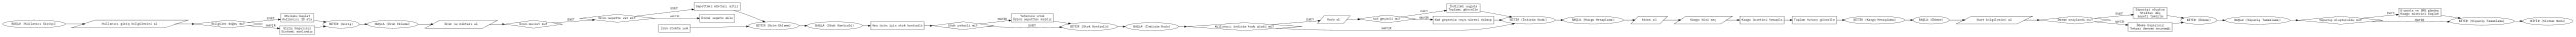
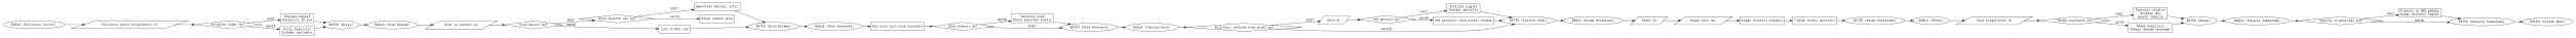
  digraph {
    fontname="IBM Plex Mono"
    rankdir=LR
    node [fontname="IBM Plex Mono" shape=oval]
    edge [fontname="IBM Plex Mono"]
    n1 [label="BAŞLA (Kullanıcı Girişi)"]
    n2 [label="Kullanıcı giriş bilgilerini al" shape=parallelogram]
    n3 [label="Bilgiler doğru mu?" shape=diamond]
    n4 [label="Oturumu başlat\nKullanıcı ID ata" shape=box]
    n5 [label="Giriş başarısız\nSistemi sonlandır" shape=box]
    n6 [label="BİTİR (Giriş)"]
    n7 [label="BAŞLA (Ürün Ekleme)"]
    n8 [label="Ürün ve miktarı al" shape=parallelogram]
    n9 [label="Ürün mevcut mu?" shape=diamond]
    n10 [label="Ürün sepette var mı?" shape=diamond]
    n11 [label="Ürün stokta yok" shape=box]
    n12 [label="Sepetteki miktarı artır" shape=box]
    n13 [label="Ürünü sepete ekle" shape=box]
    n14 [label="BİTİR (Ürün Ekleme)"]
    n15 [label="BAŞLA (Stok Kontrolü)"]
    n16 [label="Her ürün için stok kontrolü" shape=box]
    n17 [label="Stok yeterli mi?" shape=diamond]
    n18 [label="Yetersiz stok\nÜrünü sepetten kaldır" shape=box]
    n19 [label="BİTİR (Stok Kontrolü)"]
    n20 [label="BAŞLA (İndirim Kodu)"]
    n21 [label="Kullanıcı indirim kodu girdi mi?" shape=diamond]
    n22 [label="Kodu al" shape=parallelogram]
    n23 [label="BİTİR (İndirim Kodu)"]
    n24 [label="Kod geçerli mi?" shape=diamond]
    n25 [label="BAŞLA (Kargo Hesaplama)"]
    n26 [label="İndirimi uygula\nToplamı güncelle" shape=box]
    n27 [label="Kod geçersiz veya süresi dolmuş" shape=box]
    n28 [label="Adres al" shape=parallelogram]
    n29 [label="Kargo türü seç" shape=parallelogram]
    n30 [label="Kargo ücretini hesapla" shape=box]
    n31 [label="Toplam tutarı güncelle" shape=box]
    n32 [label="BİTİR (Kargo Hesaplama)"]
    n33 [label="BAŞLA (Ödeme)"]
    n34 [label="Kart bilgilerini al" shape=parallelogram]
    n35 [label="Ödeme onaylandı mı?" shape=diamond]
    n36 [label="Siparişi oluştur\nStoktan düş\nSepeti temizle" shape=box]
    n37 [label="Ödeme başarısız\nTekrar deneme seçeneği" shape=box]
    n38 [label="BİTİR (Ödeme)"]
    n39 [label="BAŞLA (Sipariş Tamamlama)"]
    n40 [label="Sipariş oluşturuldu mu?" shape=diamond]
    n41 [label="E-posta ve SMS gönder\nKargo sürecini başlat" shape=box]
    n42 [label="BİTİR (Sipariş Tamamlama)"]
    n43 [label="BİTİR (Sistem Kodu)"]
    n1 -> n2
    n2 -> n3
    n3 -> n4 [label=EVET]
    n3 -> n5 [label=HAYIR]
    n4 -> n6
    n5 -> n6
    n6 -> n7
    n7 -> n8
    n8 -> n9
    n9 -> n10 [label=EVET]
+   n9 -> n11 [label=HAYIR]
    n10 -> n12 [label=EVET]
    n10 -> n13 [label=HAYIR]
    n11 -> n14
    n12 -> n14
    n14 -> n15
    n15 -> n16
    n16 -> n17
    n17 -> n18 [label=HAYIR]
    n17 -> n19 [label=EVET]
    n18 -> n19
    n19 -> n20
    n20 -> n21
    n21 -> n22 [label=EVET]
    n21 -> n23 [label=HAYIR]
    n22 -> n24
    n23 -> n25
    n24 -> n26 [label=EVET]
    n24 -> n27 [label=HAYIR]
    n25 -> n28
    n26 -> n23
    n27 -> n23
    n28 -> n29
    n29 -> n30
    n30 -> n31
    n31 -> n32
    n32 -> n33
    n33 -> n34
    n34 -> n35
    n35 -> n36 [label=EVET]
    n35 -> n37 [label=HAYIR]
    n36 -> n38
    n37 -> n38
    n38 -> n39
    n39 -> n40
    n40 -> n41 [label=EVET]
    n40 -> n42 [label=HAYIR]
    n41 -> n42
    n42 -> n43
  }
